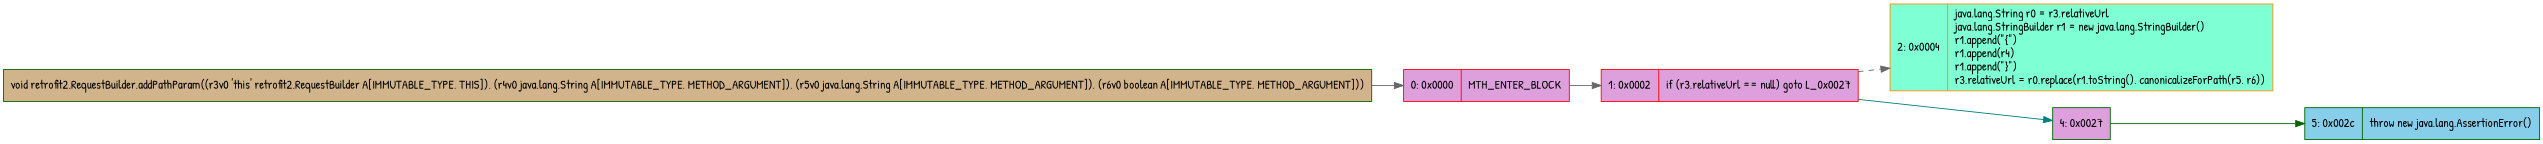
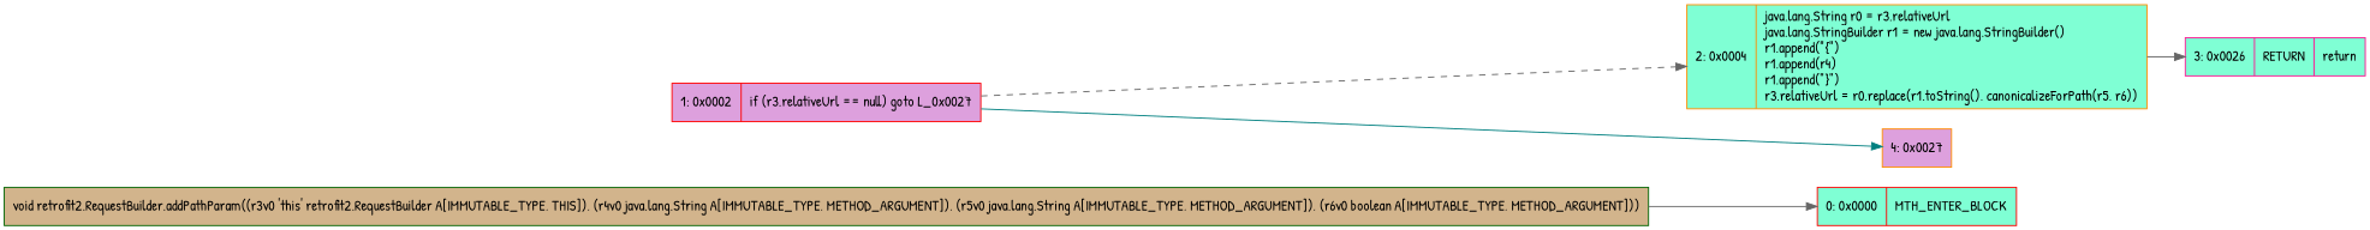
  digraph {
    fontname="Patrick Hand"
    rankdir=LR
    node [color=red fillcolor=plum fontname="Patrick Hand" shape=record style=filled]
    edge [color=gray40 fontname="Patrick Hand"]
-   n1 [label="{0\:\ 0x0000|MTH_ENTER_BLOCK\l}"]
+   n1 [fillcolor=aquamarine label="{0\:\ 0x0000|MTH_ENTER_BLOCK\l}"]
    n2 [label="{1\:\ 0x0002|if (r3.relativeUrl == null) goto L_0x0027\l}"]
    n3 [color=darkorange fillcolor=aquamarine label="{2\:\ 0x0004|java.lang.String r0 = r3.relativeUrl\ljava.lang.StringBuilder r1 = new java.lang.StringBuilder()\lr1.append(\"\{\")\lr1.append(r4)\lr1.append(\"\}\")\lr3.relativeUrl = r0.replace(r1.toString(), canonicalizeForPath(r5, r6))\l}"]
-   n4 [color=darkgreen label="{4\:\ 0x0027}"]
-   n6 [color=darkgreen fillcolor=skyblue label="{5\:\ 0x002c|throw new java.lang.AssertionError()\l}"]
+   n4 [color=darkorange label="{4\:\ 0x0027}"]
+   n5 [color=deeppink fillcolor=aquamarine label="{3\:\ 0x0026|RETURN\l|return\l}"]
    n7 [color=darkgreen fillcolor=tan label="{void retrofit2.RequestBuilder.addPathParam((r3v0 'this' retrofit2.RequestBuilder A[IMMUTABLE_TYPE, THIS]), (r4v0 java.lang.String A[IMMUTABLE_TYPE, METHOD_ARGUMENT]), (r5v0 java.lang.String A[IMMUTABLE_TYPE, METHOD_ARGUMENT]), (r6v0 boolean A[IMMUTABLE_TYPE, METHOD_ARGUMENT])) }"]
-   n1 -> n2
    n2 -> n3 [style=dashed]
    n2 -> n4 [color=teal]
-   n4 -> n6 [color=darkgreen]
+   n3 -> n5
    n7 -> n1
  }
